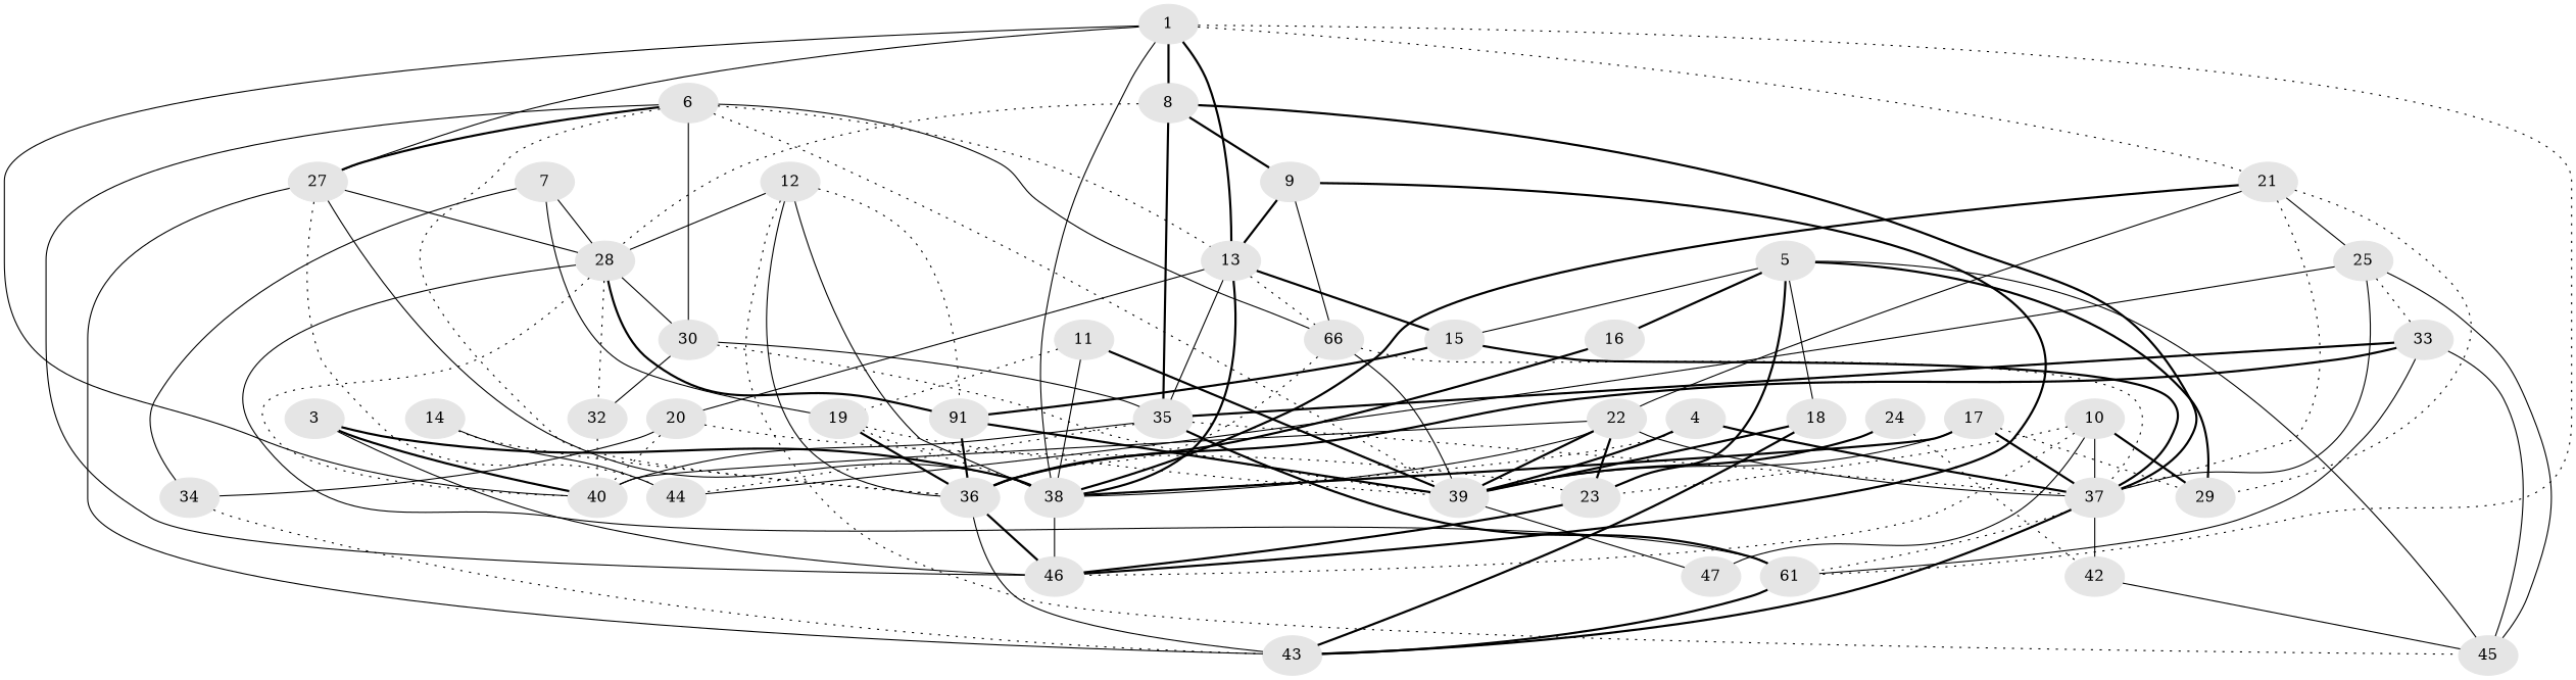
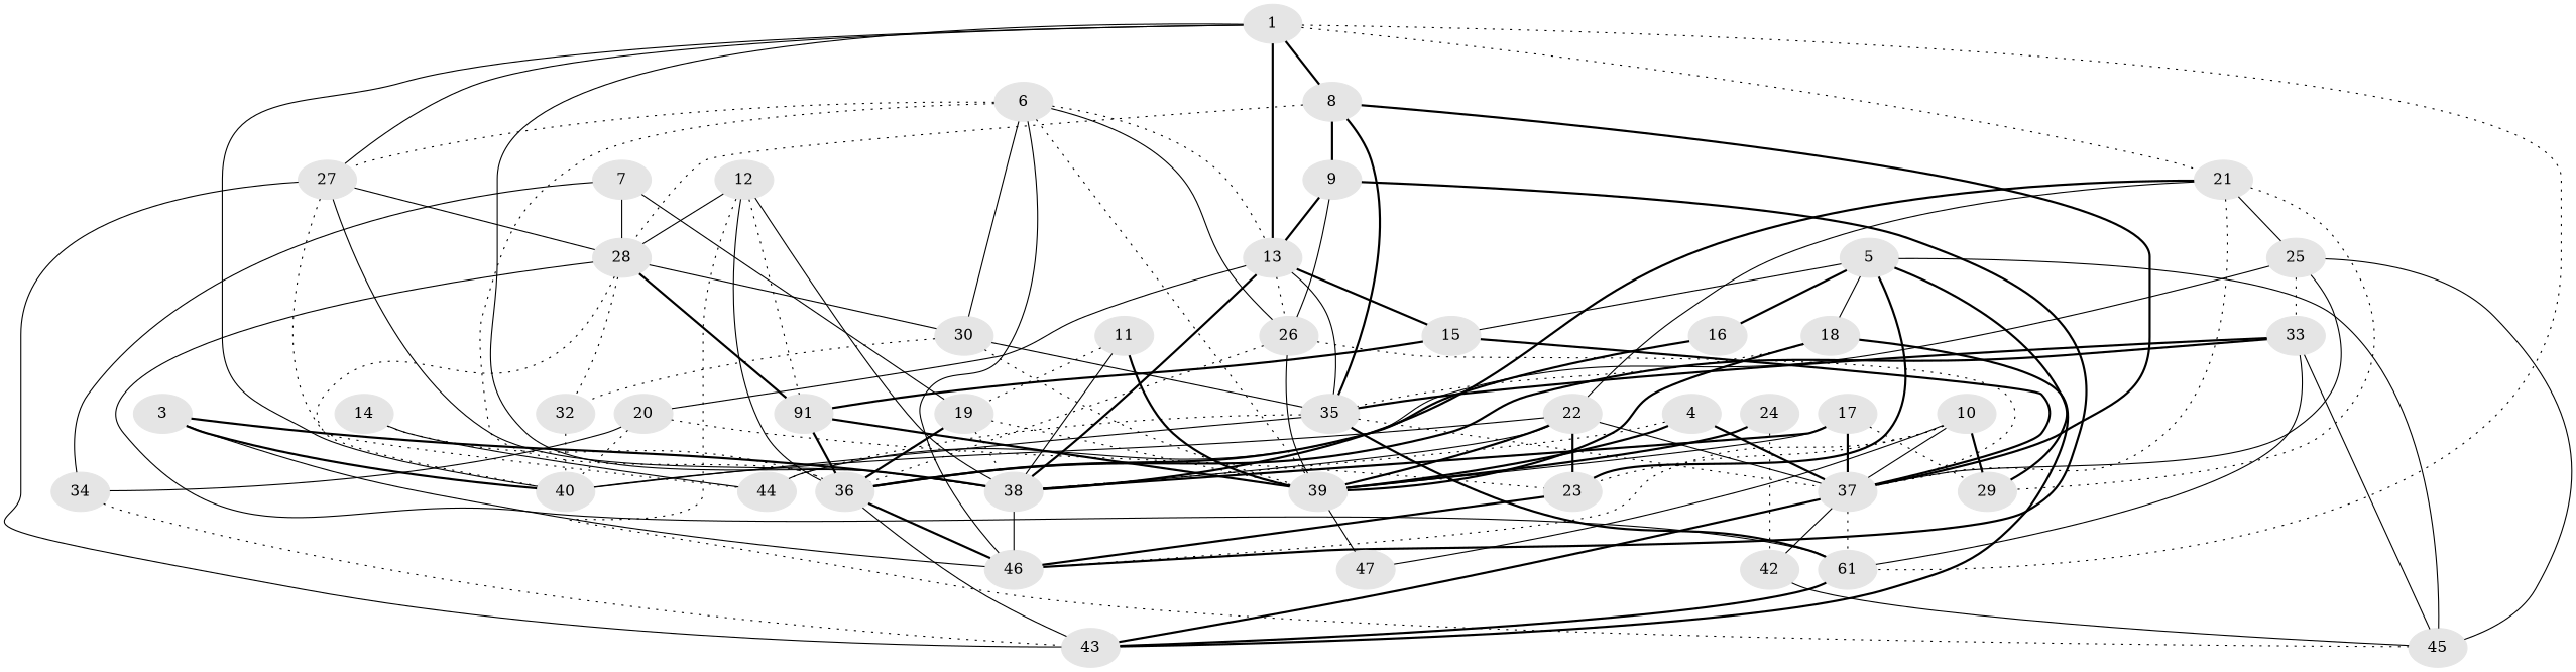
  graph {
    node [color=gray90 style=filled]
    edge [style=solid weight=1.0]
    1
    8
    13
    21
    27
    38
    40
    n8 [label=61]
    37
    28
    9
    35
    15
-   26 [label=66]
+   26
    20
    29
    22
    25
    44
    43
    46
    10
    23
    47
    3
    4
    39
    42
    5
    16
    18
    45
    n33 [label=91]
    36
    6
    30
    32
    7
    19
    34
    11
    12
    14
    17
    33
    24
    1 -- 8 [style=bold]
    1 -- 13 [style=bold]
    1 -- 21 [style=dotted]
    1 -- 27
    1 -- 38
    1 -- 40
    1 -- n8 [style=dotted]
    8 -- 37 [style=bold]
    8 -- 28 [style=dotted]
    8 -- 9 [style=bold]
    8 -- 35 [style=bold]
    13 -- 38 [style=bold]
    13 -- 35
    13 -- 15 [style=bold]
    13 -- 26 [style=dotted]
    13 -- 20
    21 -- 38 [style=bold]
    21 -- 37 [style=dotted]
    21 -- 29 [style=dotted]
    21 -- 22
    21 -- 25
    27 -- 38
    27 -- 28
    27 -- 44 [style=dotted]
    27 -- 43 [weight=2.0]
    38 -- 46 [weight=2.0]
    n8 -- 43 [style=bold weight=2.0]
    37 -- n8 [style=dotted]
    37 -- 43 [style=bold]
    37 -- 42
    28 -- 40 [style=dotted]
    28 -- n8
    28 -- n33 [style=bold]
    28 -- 30
    28 -- 32 [style=dotted]
    9 -- 13 [style=bold]
    9 -- 26
    9 -- 46 [style=bold]
    35 -- 40
    35 -- n8 [style=bold]
    35 -- 37 [style=dotted weight=2.0]
    35 -- 44 [style=dotted weight=2.0]
    15 -- 37 [style=bold]
    15 -- n33 [style=bold weight=2.0]
    26 -- 37 [style=dotted]
    26 -- 39
    26 -- 36 [style=dotted]
    20 -- 40 [style=dotted]
    20 -- 23 [style=dotted]
    20 -- 34
    22 -- 38
    22 -- 40
    22 -- 37
    22 -- 23 [style=bold]
    22 -- 39 [style=bold]
    25 -- 37
    25 -- 44
    25 -- 45
    25 -- 33 [style=dotted]
    10 -- 37
    10 -- 29 [style=bold]
    10 -- 46 [style=dotted]
    10 -- 23 [style=dotted]
    10 -- 47
    23 -- 46 [style=bold]
    3 -- 38 [style=bold]
    3 -- 40 [style=bold]
    3 -- 46 [weight=2.0]
    4 -- 38 [style=dotted]
    4 -- 37 [style=bold]
    4 -- 39 [style=bold]
    39 -- 47
    42 -- 45
    5 -- 15
    5 -- 29 [style=bold]
    5 -- 23 [style=bold]
    5 -- 16 [style=bold]
    5 -- 18
    5 -- 45
    16 -- 36 [style=bold]
+   18 -- 35 [style=dotted]
    18 -- 43 [style=bold]
    18 -- 39 [style=bold]
    n33 -- 39 [style=bold]
    n33 -- 36 [style=bold]
    36 -- 43
    36 -- 46 [style=bold]
    6 -- 13 [style=dotted]
-   6 -- 27 [style=bold]
+   6 -- 27 [style=dotted]
    6 -- 26
    6 -- 46
    6 -- 39 [style=dotted]
    6 -- 36 [style=dotted]
    6 -- 30
    30 -- 35
    30 -- 39 [style=dotted]
-   30 -- 32
+   30 -- 32 [style=dotted]
    32 -- 40 [style=dotted weight=2.0]
    7 -- 28
    7 -- 19
    7 -- 34
    19 -- 38 [style=dotted]
    19 -- 39 [style=dotted]
    19 -- 36 [style=bold]
    34 -- 43 [style=dotted]
    11 -- 38
    11 -- 39 [style=bold]
    11 -- 19 [style=dotted]
    12 -- 38
    12 -- 28
    12 -- 45 [style=dotted]
    12 -- n33 [style=dotted]
    12 -- 36
    14 -- 44
    14 -- 36 [style=dotted]
    17 -- 38 [style=bold]
    17 -- 37 [style=bold weight=2.0]
    17 -- 29 [style=dotted]
    17 -- 39
    33 -- n8
    33 -- 35 [style=bold]
    33 -- 45
    33 -- 36 [style=bold]
    24 -- 39 [style=bold]
    24 -- 42 [style=dotted]
  }
